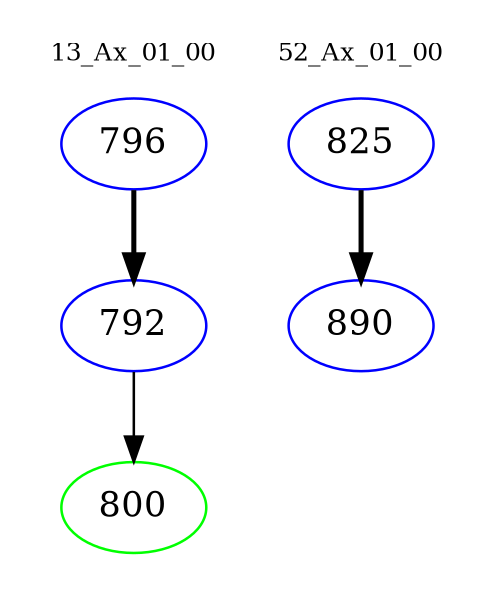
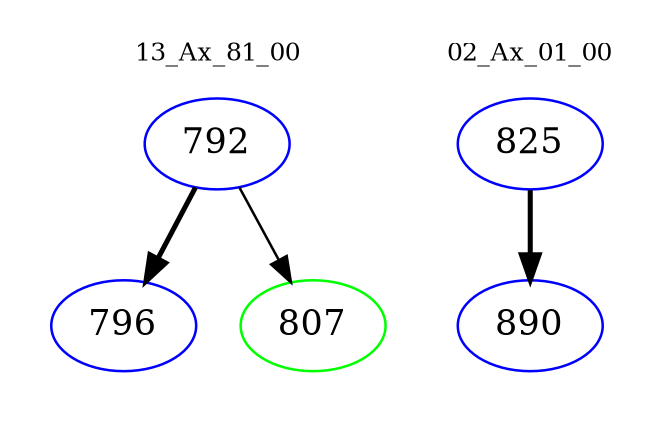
  digraph {
    node [color=blue]
    edge [color=black style=bold]
    n1 [label=792]
    n2 [label=796]
-   n3 [color=green label=800]
+   n3 [color=green label=807]
    n4 [label=825]
    n5 [label=890]
    subgraph cluster_1 {
      color=white
      fontsize=10
-     label="13_Ax_01_00"
+     label="13_Ax_81_00"
      n1
      n2
      n3
    }
    subgraph cluster_2 {
      color=white
      fontsize=10
-     label="52_Ax_01_00"
+     label="02_Ax_01_00"
      n4
      n5
    }
-   n2 -> n1
+   n1 -> n2
    n1 -> n3 [style=solid]
    n4 -> n5
  }
